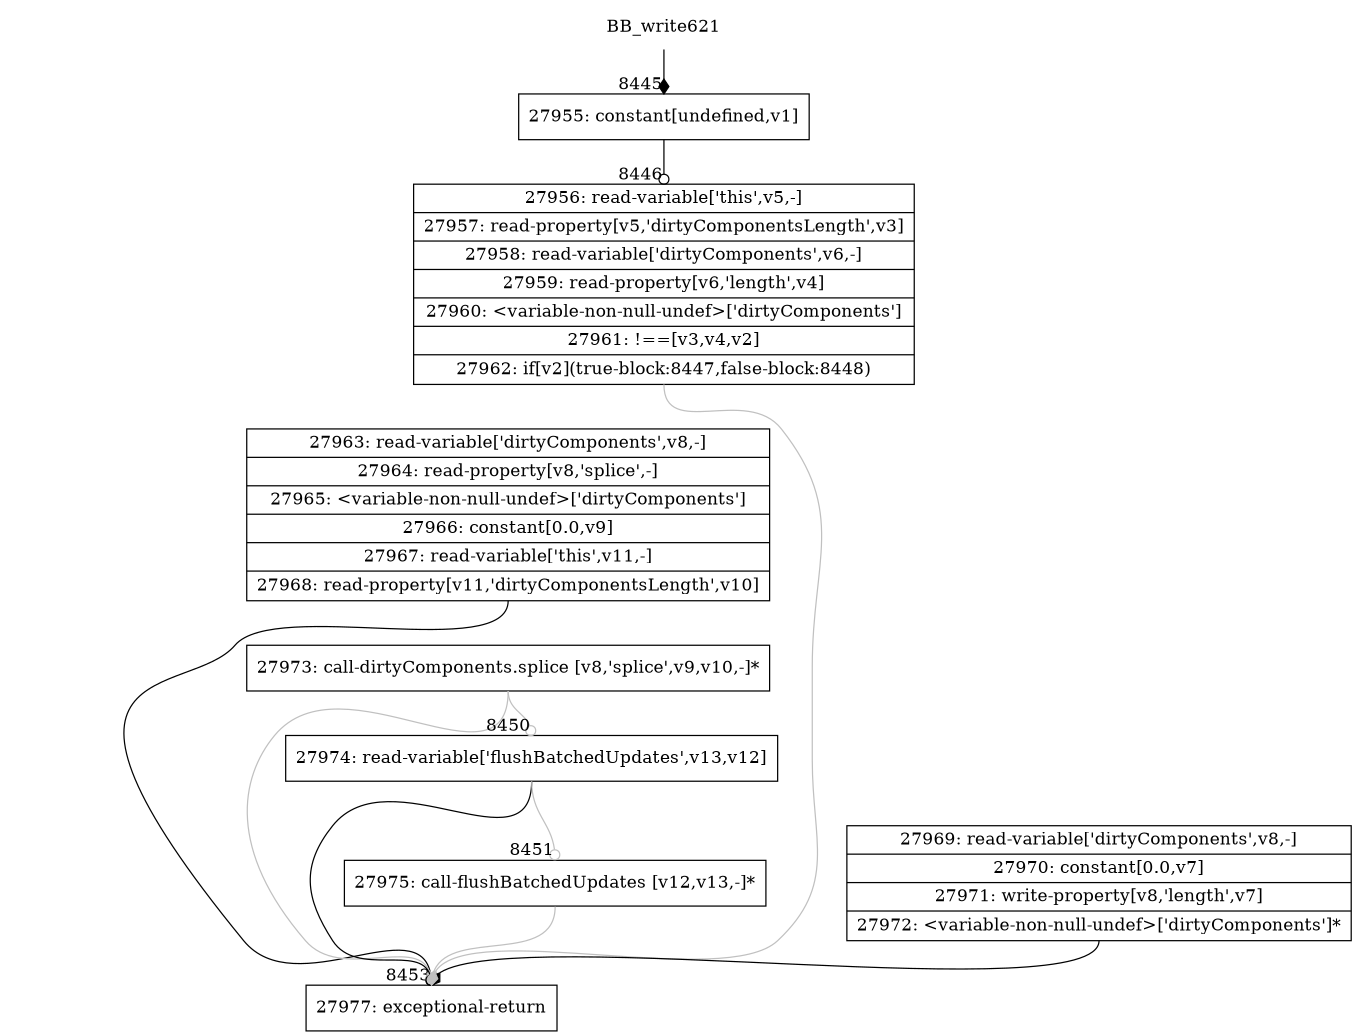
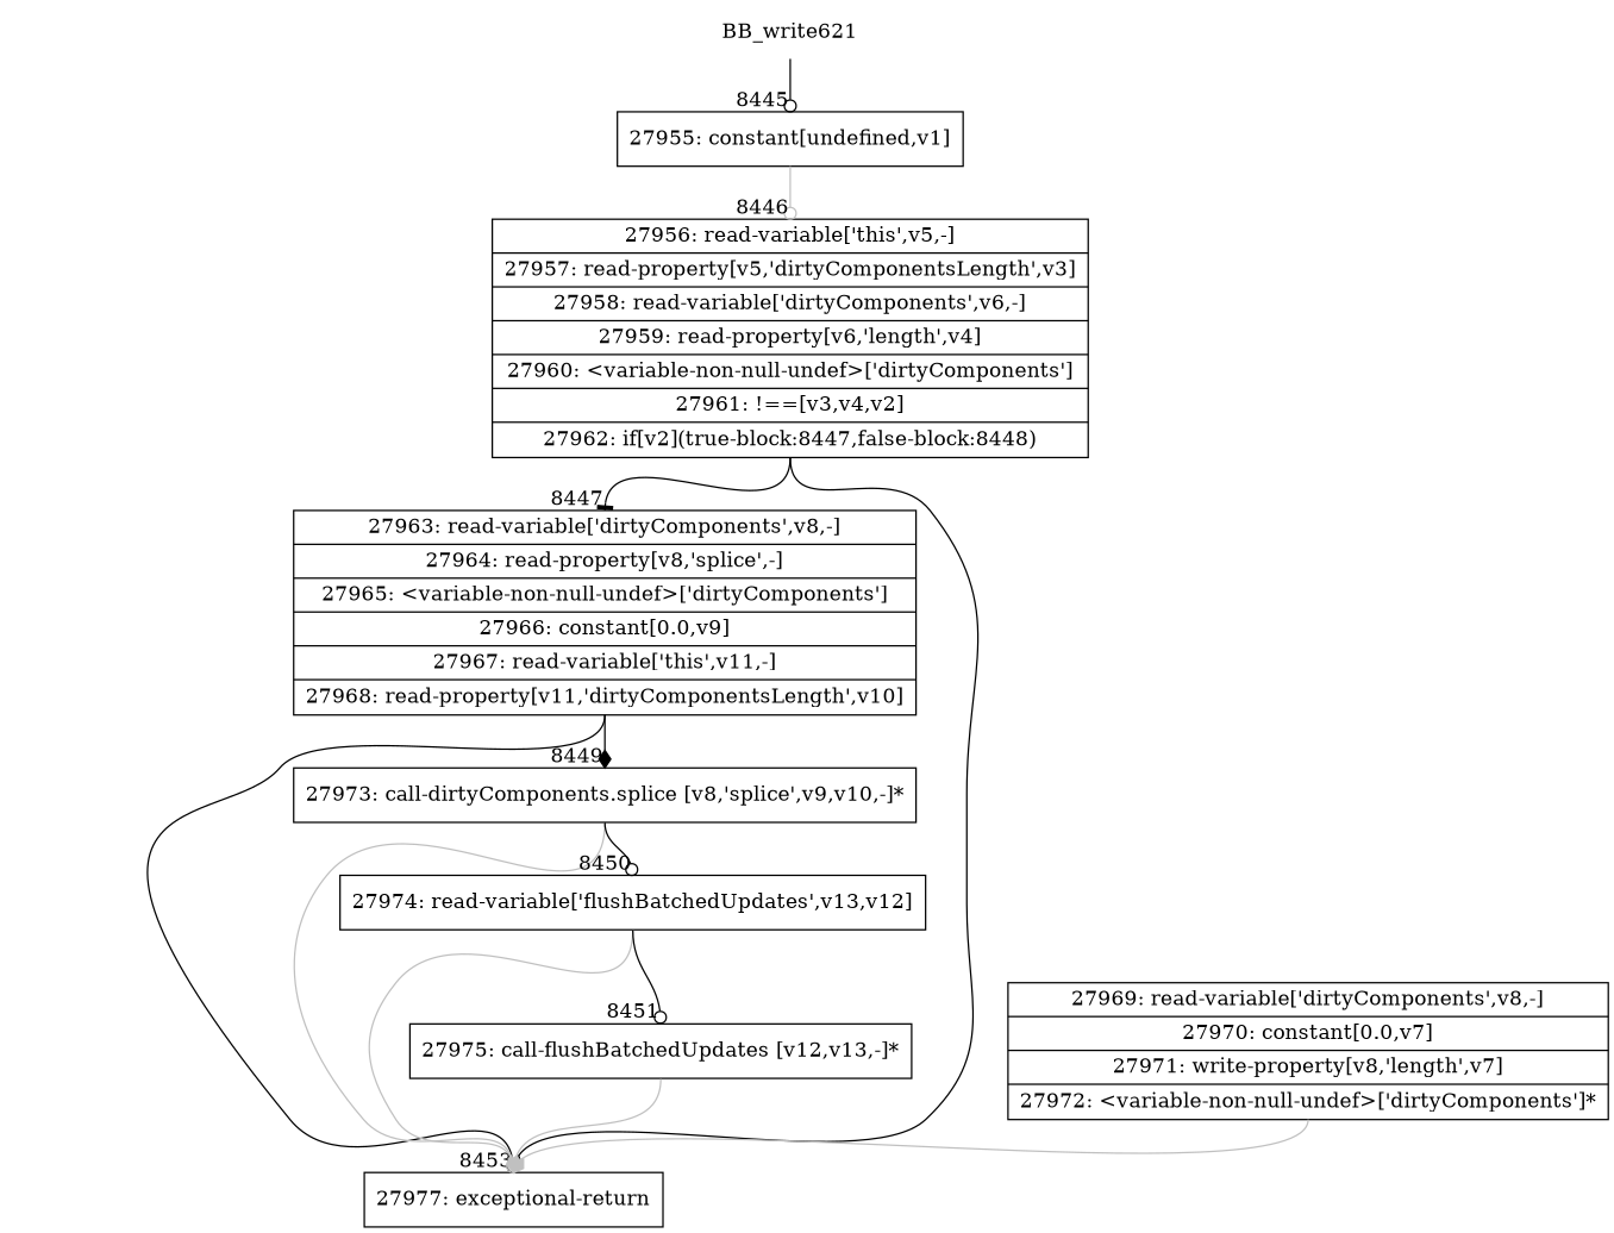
  digraph {
    rankdir=TD
    node [shape=record]
    edge [arrowhead=odot headport=n tailport=s]
    n1 [label=BB_write621 shape=none]
    n2 [label="{27955: constant[undefined,v1]}"]
    n3 [label="{27956: read-variable['this',v5,-]|27957: read-property[v5,'dirtyComponentsLength',v3]|27958: read-variable['dirtyComponents',v6,-]|27959: read-property[v6,'length',v4]|27960: \<variable-non-null-undef\>['dirtyComponents']|27961: !==[v3,v4,v2]|27962: if[v2](true-block:8447,false-block:8448)}"]
    n4 [label="{27963: read-variable['dirtyComponents',v8,-]|27964: read-property[v8,'splice',-]|27965: \<variable-non-null-undef\>['dirtyComponents']|27966: constant[0.0,v9]|27967: read-variable['this',v11,-]|27968: read-property[v11,'dirtyComponentsLength',v10]}"]
    n5 [label="{27977: exceptional-return}"]
    n6 [label="{27973: call-dirtyComponents.splice [v8,'splice',v9,v10,-]*}"]
    n7 [label="{27969: read-variable['dirtyComponents',v8,-]|27970: constant[0.0,v7]|27971: write-property[v8,'length',v7]|27972: \<variable-non-null-undef\>['dirtyComponents']*}"]
    n8 [label="{27974: read-variable['flushBatchedUpdates',v13,v12]}"]
    n9 [label="{27975: call-flushBatchedUpdates [v12,v13,-]*}"]
-   n1 -> n2 [arrowhead=diamond headlabel="    8445"]
-   n2 -> n3 [headlabel="      8446"]
-   n3 -> n5 [arrowhead=diamond color=gray headlabel="      8453"]
+   n1 -> n2 [headlabel="    8445"]
+   n2 -> n3 [headlabel="      8446" color=gray]
+   n3 -> n4 [arrowhead=tee headlabel="      8447"]
+   n3 -> n5 [arrowhead=diamond color=black headlabel="      8453"]
    n4 -> n5 [color=black]
+   n4 -> n6 [arrowhead=diamond headlabel="      8449"]
    n6 -> n5 [arrowhead=diamond color=gray]
-   n6 -> n8 [headlabel="      8450" color=gray]
-   n7 -> n5 [arrowhead=diamond color=black]
-   n8 -> n5 [color=black]
-   n8 -> n9 [headlabel="      8451" color=gray]
+   n6 -> n8 [headlabel="      8450"]
+   n7 -> n5 [arrowhead=diamond color=gray]
+   n8 -> n5 [color=gray]
+   n8 -> n9 [headlabel="      8451"]
    n9 -> n5 [arrowhead=diamond color=gray]
  }
